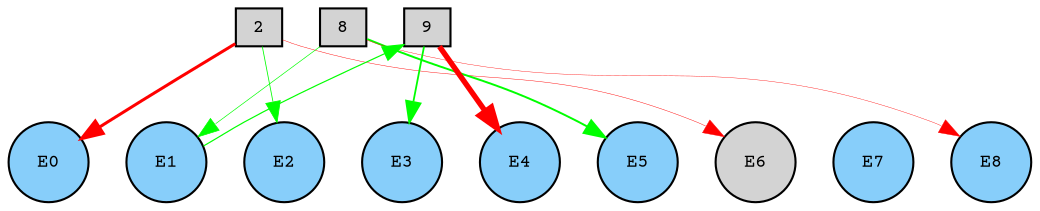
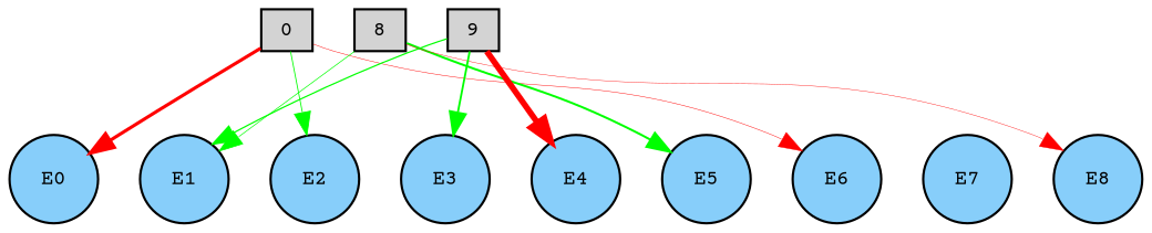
  digraph {
    fontname="Courier Prime"
    node [fillcolor=lightskyblue fontname="Courier Prime" fontsize=9 shape=circle style=filled]
    edge [fontname="Courier Prime" style=invis]
-   0 [fillcolor=lightgray height=0.2 shape=box width=0.2 label=2]
+   0 [fillcolor=lightgray height=0.2 shape=box width=0.2]
    n2 [fillcolor=lightgray height=0.2 label=8 shape=box width=0.2]
    n3 [fillcolor=lightgray height=0.2 label=9 shape=box width=0.2]
    E0 [height=0.2 width=0.2]
    E1 [height=0.2 width=0.2]
    E2 [height=0.2 width=0.2]
    E3 [height=0.2 width=0.2]
    E4 [height=0.2 width=0.2]
    E5 [height=0.2 width=0.2]
-   E6 [fillcolor=lightgray height=0.2 width=0.2]
+   E6 [height=0.2 width=0.2]
    E7 [height=0.2 width=0.2]
    E8 [height=0.2 width=0.2]
    subgraph sub_1 {
      rank=source
      0
      n2
      n3
    }
    subgraph sub_2 {
      rank=sink
      E0
      E1
      E2
      E3
      E4
      E5
      E6
      E7
      E8
    }
    0 -> n2
    0 -> E0 [color=red penwidth=1.4367896973784053 style=solid]
    0 -> E2 [color=green penwidth=0.38474204937200307 style=solid]
    0 -> E6 [color=red penwidth=0.2053534365192925 style=solid]
    n2 -> n3
    n2 -> E1 [color=green penwidth=0.3116393459886977 style=solid]
    n2 -> E5 [color=green penwidth=0.9279973150574516 style=solid]
    n2 -> E8 [color=red penwidth=0.1781148944526938 style=solid]
-   E1 -> n3 [color=green penwidth=0.5597223539759877 style=solid]
+   n3 -> E1 [color=green penwidth=0.5597223539759877 style=solid]
    n3 -> E3 [color=green penwidth=0.8518368341739879 style=solid]
    n3 -> E4 [color=red penwidth=2.576060721625652 style=solid]
    E0 -> E1
    E1 -> E2
    E2 -> E3
    E3 -> E4
    E4 -> E5
    E5 -> E6
    E6 -> E7
    E7 -> E8
  }
